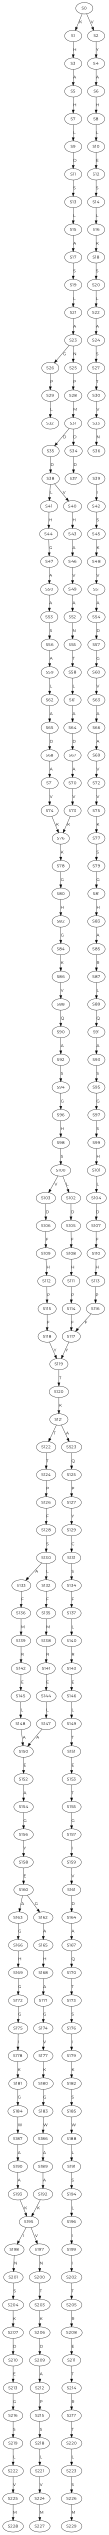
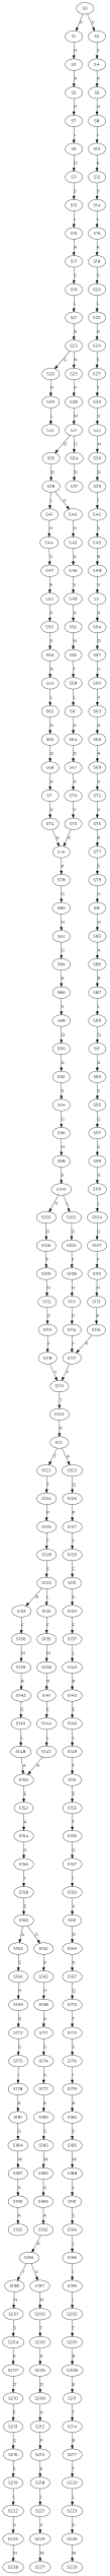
  strict digraph {
    fontname=Montserrat
    node [fontname=Montserrat]
    edge [fontname=Montserrat]
    S0
    S1
    S2
    S3
    S4
    S5
    S6
    S7
    S8
    S9
    S10
    S11
    S12
    S13
    S14
    S15
    S16
    S17
    S18
    S19
    S20
    S21
    S22
    S23
    S24
    S25
    S26
    S27
    S28
    S29
    S30
    S31
    S32
    S33
    S34
    S35
    S36
    S37
    S38
    S39
    S40
    S41
    S42
    S43
    S44
    S45
    S46
    S47
    S48
    S49
    S50
    S51
    S52
    S53
    S54
    S55
    S56
    S57
    S58
    S59
    S60
    S61
    S62
    S63
    S64
    S65
    S66
    S67
    S68
    S69
    S70
    S71
    S72
    S73
    S74
    S75
    S76
    S77
    S78
    S79
    S80
    S81
    S82
    S83
    S84
    S85
    S86
    S87
    S88
    S89
    S90
    S91
    S92
    S93
    S94
    S95
    S96
    S97
    S98
    S99
    S100
    S101
    S102
    S103
    S104
    S105
    S106
    S107
    S108
    S109
    S110
    S111
    S112
    S113
    S114
    S115
    S116
    S117
    S118
    S119
    S120
    S121
    S122
    n124 [label=S523]
    S124
    S125
    S126
    S127
    S128
    S129
    S130
    S131
    S132
    S133
    S134
    S135
    S136
    S137
    S138
    S139
    S140
    S141
    S142
    S143
    S144
    S145
    S146
    S147
    S148
    S149
    S150
    S151
    S152
    S153
    S154
    S155
    S156
    S157
    S158
    S159
    S160
    S161
    S162
    S163
    S164
    S165
    S166
    S167
    S168
    S169
    S170
    S171
    S172
    S173
    S174
    S175
    S176
    S177
    S178
    S179
    S180
    S181
    S182
    S183
    S184
    S185
    S186
    S187
    S188
    S189
    S190
    S191
    S192
    S193
    S194
    S195
    S196
    S197
    S198
    S199
    S200
    S201
    S202
    S203
    S204
    S205
    S206
    S207
    S208
    S209
    S210
    S211
    S212
    S213
    S214
    S215
    S216
    S217
    S218
    S219
    S220
    S221
    S222
    S223
    S224
    S225
    S226
    S227
    S228
    S229
    S0 -> S1 [label=K]
    S0 -> S2 [label=V]
    S1 -> S3 [label=H]
    S2 -> S4 [label=Y]
    S3 -> S5 [label=A]
    S4 -> S6 [label=A]
    S5 -> S7 [label=H]
    S6 -> S8 [label=H]
    S7 -> S9 [label=L]
    S8 -> S10 [label=L]
    S9 -> S11 [label=D]
    S10 -> S12 [label=E]
    S11 -> S13 [label=S]
    S12 -> S14 [label=S]
    S13 -> S15 [label=L]
    S14 -> S16 [label=L]
    S15 -> S17 [label=A]
    S16 -> S18 [label=K]
    S17 -> S19 [label=S]
    S18 -> S20 [label=S]
    S19 -> S21 [label=L]
    S20 -> S22 [label=L]
    S21 -> S23 [label=A]
    S22 -> S24 [label=A]
    S23 -> S25 [label=N]
    S23 -> S26 [label=G]
    S24 -> S27 [label=S]
    S25 -> S28 [label=P]
    S26 -> S29 [label=P]
    S27 -> S30 [label=T]
    S28 -> S31 [label=M]
    S29 -> S32 [label=L]
    S30 -> S33 [label=V]
    S31 -> S34 [label=D]
    S31 -> S35 [label=D]
    S33 -> S36 [label=N]
    S34 -> S37 [label=D]
    S35 -> S38 [label=D]
+   S36 -> S39 [label=D]
    S38 -> S40 [label=V]
    S38 -> S41 [label=L]
    S39 -> S42 [label=I]
    S40 -> S43 [label=H]
    S41 -> S44 [label=H]
    S42 -> S45 [label=S]
    S43 -> S46 [label=A]
    S44 -> S47 [label=G]
    S45 -> S48 [label=K]
    S46 -> S49 [label=V]
    S47 -> S50 [label=A]
    S48 -> S51 [label=V]
    S49 -> S52 [label=A]
    S50 -> S53 [label=A]
    S51 -> S54 [label=A]
    S52 -> S55 [label=N]
    S53 -> S56 [label=S]
    S54 -> S57 [label=D]
    S55 -> S58 [label=T]
    S56 -> S59 [label=A]
    S57 -> S60 [label=G]
    S58 -> S61 [label=L]
    S59 -> S62 [label=L]
    S60 -> S63 [label=V]
    S61 -> S64 [label=A]
    S62 -> S65 [label=A]
    S63 -> S66 [label=A]
    S64 -> S67 [label=D]
    S65 -> S68 [label=D]
    S66 -> S69 [label=A]
    S67 -> S70 [label=A]
    S68 -> S71 [label=A]
    S69 -> S72 [label=V]
    S70 -> S73 [label=V]
    S71 -> S74 [label=V]
    S72 -> S75 [label=V]
    S73 -> S76 [label=K]
    S74 -> S76 [label=K]
    S75 -> S77 [label=K]
    S76 -> S78 [label=K]
    S77 -> S79 [label=S]
    S78 -> S80 [label=G]
    S79 -> S81 [label=G]
    S80 -> S82 [label=H]
    S81 -> S83 [label=H]
    S82 -> S84 [label=G]
    S83 -> S85 [label=A]
    S84 -> S86 [label=K]
    S85 -> S87 [label=R]
    S86 -> S88 [label=V]
    S87 -> S89 [label=L]
    S88 -> S90 [label=Q]
    S89 -> S91 [label=Q]
    S90 -> S92 [label=A]
    S91 -> S93 [label=A]
    S92 -> S94 [label=S]
    S93 -> S95 [label=S]
    S94 -> S96 [label=G]
    S95 -> S97 [label=G]
    S96 -> S98 [label=H]
    S97 -> S99 [label=S]
    S98 -> S100 [label=S]
-   S99 -> S101 [label=H]
+   S99 -> S101 [label=S]
    S100 -> S102 [label=L]
    S100 -> S103 [label=V]
    S101 -> S104 [label=L]
    S102 -> S105 [label=D]
    S103 -> S106 [label=D]
    S104 -> S107 [label=D]
    S105 -> S108 [label=F]
    S106 -> S109 [label=F]
    S107 -> S110 [label=F]
    S108 -> S111 [label=H]
    S109 -> S112 [label=H]
    S110 -> S113 [label=H]
    S111 -> S114 [label=P]
    S112 -> S115 [label=P]
    S113 -> S116 [label=P]
    S114 -> S117 [label=F]
    S115 -> S118 [label=F]
    S116 -> S117 [label=F]
    S117 -> S119 [label=Y]
    S118 -> S119 [label=Y]
    S119 -> S120 [label=T]
    S120 -> S121 [label=K]
    S121 -> S122 [label=T]
    S121 -> n124 [label=A]
    S122 -> S124 [label=T]
    n124 -> S125 [label=Q]
    S124 -> S126 [label=P]
    S125 -> S127 [label=P]
    S126 -> S128 [label=F]
    S127 -> S129 [label=Y]
    S128 -> S130 [label=S]
    S129 -> S131 [label=C]
    S130 -> S132 [label=L]
    S130 -> S133 [label=A]
    S131 -> S134 [label=S]
    S132 -> S135 [label=F]
    S133 -> S136 [label=F]
    S134 -> S137 [label=F]
    S135 -> S138 [label=M]
    S136 -> S139 [label=M]
    S137 -> S140 [label=L]
    S138 -> S141 [label=R]
    S139 -> S142 [label=R]
    S140 -> S143 [label=R]
    S141 -> S144 [label=E]
    S142 -> S145 [label=E]
    S143 -> S146 [label=E]
    S144 -> S147 [label=L]
    S145 -> S148 [label=L]
    S146 -> S149 [label=L]
    S147 -> S150 [label=A]
    S148 -> S150 [label=A]
    S149 -> S151 [label=T]
    S150 -> S152 [label=E]
    S151 -> S153 [label=E]
    S152 -> S154 [label=A]
    S153 -> S155 [label=T]
    S154 -> S156 [label=G]
    S155 -> S157 [label=G]
    S156 -> S158 [label=Y]
    S157 -> S159 [label=I]
    S158 -> S160 [label=E]
    S159 -> S161 [label=V]
    S160 -> S162 [label=G]
    S160 -> S163 [label=A]
    S161 -> S164 [label=D]
    S162 -> S165 [label=A]
    S163 -> S166 [label=G]
    S164 -> S167 [label=A]
    S165 -> S168 [label=H]
    S166 -> S169 [label=H]
    S167 -> S170 [label=Q]
    S168 -> S171 [label=A]
    S169 -> S172 [label=G]
    S170 -> S173 [label=T]
    S171 -> S174 [label=G]
    S172 -> S175 [label=G]
    S173 -> S176 [label=S]
    S174 -> S177 [label=V]
    S175 -> S178 [label=I]
    S176 -> S179 [label=I]
    S177 -> S180 [label=K]
    S178 -> S181 [label=K]
    S179 -> S182 [label=K]
    S180 -> S183 [label=G]
    S181 -> S184 [label=G]
    S182 -> S185 [label=S]
    S183 -> S186 [label=W]
    S184 -> S187 [label=W]
    S185 -> S188 [label=W]
    S186 -> S189 [label=A]
    S187 -> S190 [label=A]
    S188 -> S191 [label=L]
    S189 -> S192 [label=A]
    S190 -> S193 [label=A]
    S191 -> S194 [label=S]
    S192 -> S195 [label=K]
-   S193 -> S195 [label=K]
    S194 -> S196 [label=L]
    S195 -> S197 [label=V]
    S195 -> S198 [label=I]
    S196 -> S199 [label=I]
    S197 -> S200 [label=N]
    S198 -> S201 [label=N]
    S199 -> S202 [label=I]
    S200 -> S203 [label=T]
    S201 -> S204 [label=S]
    S202 -> S205 [label=T]
    S203 -> S206 [label=K]
    S204 -> S207 [label=K]
    S205 -> S208 [label=R]
    S206 -> S209 [label=D]
    S207 -> S210 [label=D]
    S208 -> S211 [label=E]
    S209 -> S212 [label=A]
    S210 -> S213 [label=E]
    S211 -> S214 [label=T]
    S212 -> S215 [label=P]
    S213 -> S216 [label=G]
    S214 -> S217 [label=R]
    S215 -> S218 [label=S]
    S216 -> S219 [label=S]
    S217 -> S220 [label=T]
    S218 -> S221 [label=L]
    S219 -> S222 [label=L]
    S220 -> S223 [label=L]
    S221 -> S224 [label=V]
    S222 -> S225 [label=V]
    S223 -> S226 [label=S]
    S224 -> S227 [label=M]
    S225 -> S228 [label=M]
    S226 -> S229 [label=M]
  }
